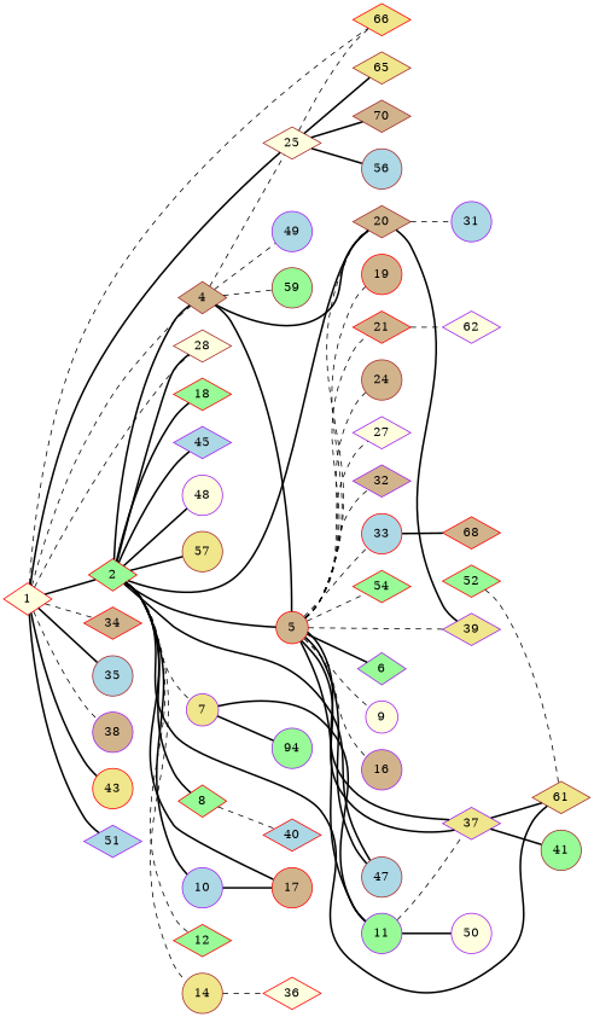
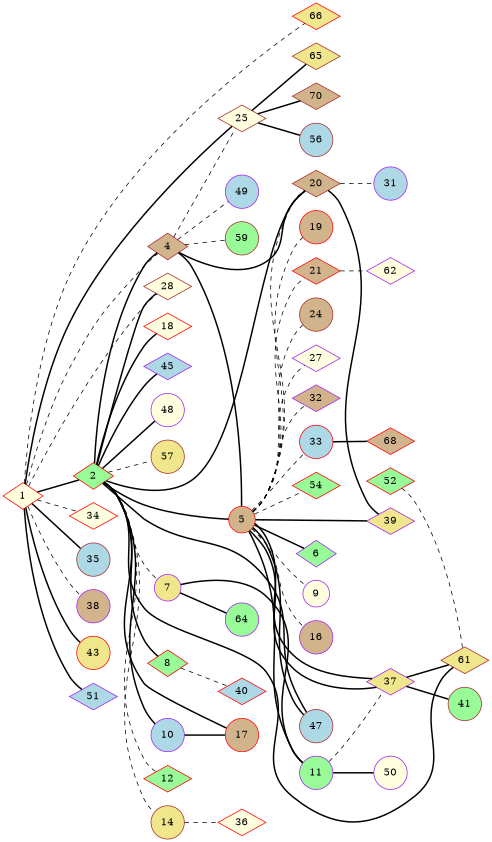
  graph {
    rankdir=LR
    node [color=purple fillcolor=tan shape=diamond style=filled]
    edge [style=bold]
    1 [color=red fillcolor=lightyellow super="+26"]
    2 [color=red fillcolor=palegreen super="+3"]
    4 [color=brown super="+13"]
    25 [color=brown fillcolor=lightyellow super="+55"]
    28 [color=brown fillcolor=lightyellow]
-   34 [color=red]
+   34 [color=red fillcolor=lightyellow]
    35 [color=brown fillcolor=lightblue shape=circle]
    38 [shape=circle]
    43 [color=red fillcolor=khaki shape=circle super="+69"]
    51 [fillcolor=lightblue]
    66 [color=red fillcolor=khaki]
    5 [color=red shape=circle super="+29"]
    7 [fillcolor=khaki shape=circle super="+46"]
    8 [color=red fillcolor=palegreen super="+67"]
    10 [fillcolor=lightblue shape=circle super="+15"]
    12 [color=red fillcolor=palegreen]
    14 [color=brown fillcolor=khaki shape=circle]
    17 [color=red shape=circle super="+22"]
-   18 [color=red fillcolor=palegreen]
+   18 [color=red fillcolor=lightyellow]
    20 [color=brown super="+23"]
    45 [fillcolor=lightblue]
    47 [color=brown fillcolor=lightblue shape=circle]
    48 [fillcolor=lightyellow shape=circle]
    57 [color=brown fillcolor=khaki shape=circle]
    61 [color=brown fillcolor=khaki super="+63"]
    49 [fillcolor=lightblue shape=circle]
    59 [color=brown fillcolor=palegreen shape=circle]
    56 [color=brown fillcolor=lightblue shape=circle]
    65 [color=brown fillcolor=khaki]
    70 [color=brown]
    52 [color=red fillcolor=palegreen]
    6 [fillcolor=palegreen]
    9 [fillcolor=lightyellow shape=circle super="+71"]
    11 [fillcolor=palegreen shape=circle super="+30"]
    16 [shape=circle]
    19 [color=red shape=circle]
    21 [color=red]
    24 [color=brown shape=circle super="+60"]
    27 [fillcolor=lightyellow]
    32 [super="+53"]
    33 [color=red fillcolor=lightblue shape=circle]
    37 [fillcolor=khaki super="+42"]
    39 [fillcolor=khaki super="+44"]
    54 [color=red fillcolor=palegreen]
-   64 [fillcolor=palegreen shape=circle label=94]
+   64 [fillcolor=palegreen shape=circle]
    40 [color=red fillcolor=lightblue]
    36 [color=red fillcolor=lightyellow super="+58"]
    31 [fillcolor=lightblue shape=circle]
    50 [fillcolor=lightyellow shape=circle]
    62 [fillcolor=lightyellow]
    68 [color=red]
    41 [color=brown fillcolor=palegreen shape=circle]
    1 -- 2
    1 -- 4 [style=dashed]
    1 -- 25
    1 -- 28 [style=dashed]
    1 -- 34 [style=dashed]
    1 -- 35
    1 -- 38 [style=dashed]
    1 -- 43
    1 -- 51
    1 -- 66 [style=dashed]
    2 -- 4
    2 -- 28
    2 -- 5
    2 -- 7 [style=dashed]
    2 -- 8
    2 -- 10
    2 -- 12 [style=dashed]
    2 -- 14 [style=dashed]
    2 -- 17
    2 -- 18
    2 -- 20
    2 -- 45
    2 -- 47
    2 -- 48
-   2 -- 57
+   2 -- 57 [style=dashed]
    2 -- 61
    4 -- 25 [style=dashed]
    4 -- 5
    4 -- 20
    4 -- 49 [style=dashed]
    4 -- 59 [style=dashed]
-   25 -- 66 [style=dashed]
    25 -- 56
    25 -- 65
    25 -- 70
    5 -- 20 [style=dashed]
    5 -- 47
    5 -- 6
    5 -- 9 [style=dashed]
    5 -- 11
    5 -- 16 [style=dashed]
    5 -- 19 [style=dashed]
    5 -- 21 [style=dashed]
    5 -- 24 [style=dashed]
    5 -- 27 [style=dashed]
    5 -- 32 [style=dashed]
    5 -- 33 [style=dashed]
    5 -- 37
    5 -- 37
-   5 -- 39 [style=dashed]
+   5 -- 39
    5 -- 54 [style=dashed]
    7 -- 11
    7 -- 64
    8 -- 40 [style=dashed]
    10 -- 17
    14 -- 36 [style=dashed]
    20 -- 39
    20 -- 31 [style=dashed]
    52 -- 61 [style=dashed]
    11 -- 37 [style=dashed]
    11 -- 50
    21 -- 62 [style=dashed]
    33 -- 68
    37 -- 61
    37 -- 41
  }
